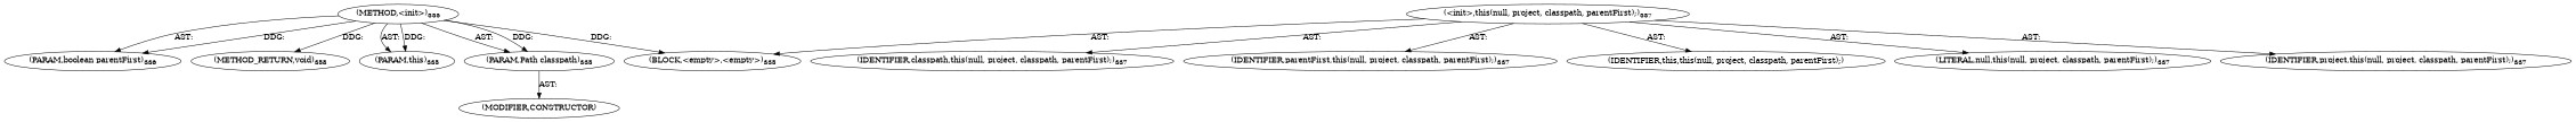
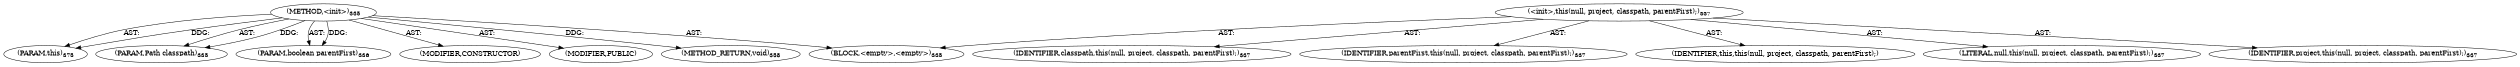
  digraph {
    n1 [label=<(METHOD,&lt;init&gt;)<SUB>335</SUB>>]
-   n2 [label=<(PARAM,this)<SUB>335</SUB>>]
+   n2 [label=<(PARAM,this)<SUB>375</SUB>>]
    n3 [label=<(PARAM,Path classpath)<SUB>335</SUB>>]
    n4 [label=<(PARAM,boolean parentFirst)<SUB>336</SUB>>]
    n5 [label=<(BLOCK,&lt;empty&gt;,&lt;empty&gt;)<SUB>335</SUB>>]
    n6 [label=<(MODIFIER,CONSTRUCTOR)>]
+   n7 [label=<(MODIFIER,PUBLIC)>]
    n8 [label=<(METHOD_RETURN,void)<SUB>358</SUB>>]
    n9 [label=<(&lt;init&gt;,this(null, project, classpath, parentFirst);)<SUB>337</SUB>>]
    n10 [label=<(IDENTIFIER,this,this(null, project, classpath, parentFirst);)>]
    n11 [label=<(LITERAL,null,this(null, project, classpath, parentFirst);)<SUB>337</SUB>>]
    n12 [label=<(IDENTIFIER,project,this(null, project, classpath, parentFirst);)<SUB>337</SUB>>]
    n13 [label=<(IDENTIFIER,classpath,this(null, project, classpath, parentFirst);)<SUB>337</SUB>>]
    n14 [label=<(IDENTIFIER,parentFirst,this(null, project, classpath, parentFirst);)<SUB>337</SUB>>]
    n1 -> n2 [label="AST: "]
    n1 -> n2 [label="DDG: "]
    n1 -> n3 [label="AST: "]
    n1 -> n3 [label="DDG: "]
    n1 -> n4 [label="AST: "]
    n1 -> n4 [label="DDG: "]
-   n1 -> n5 [label="DDG: "]
-   n3 -> n6 [label="AST: "]
+   n1 -> n5 [label="AST: "]
+   n1 -> n6 [label="AST: "]
+   n1 -> n7 [label="AST: "]
    n1 -> n8 [label="DDG: "]
    n9 -> n5 [label="AST: "]
    n9 -> n10 [label="AST: "]
    n9 -> n11 [label="AST: "]
    n9 -> n12 [label="AST: "]
    n9 -> n13 [label="AST: "]
    n9 -> n14 [label="AST: "]
  }
